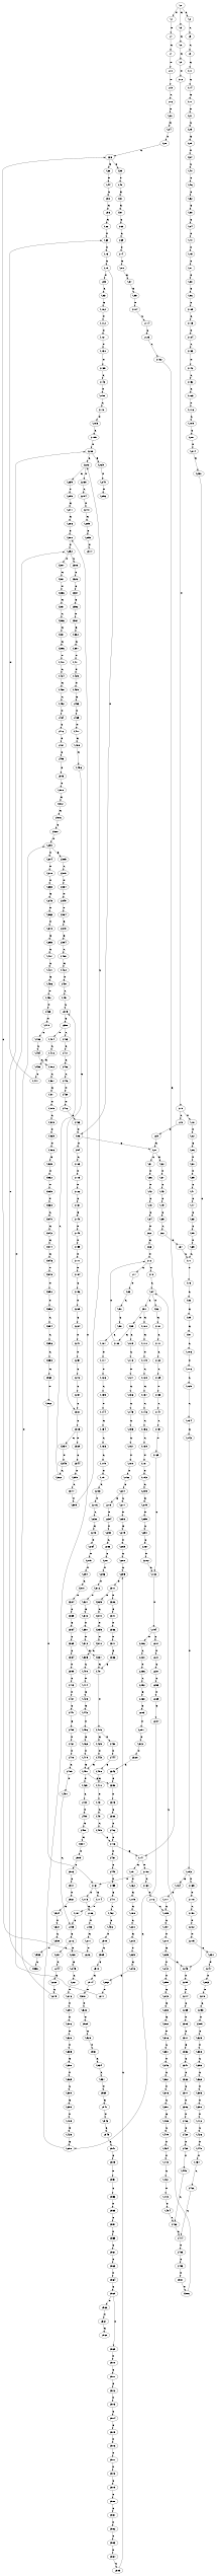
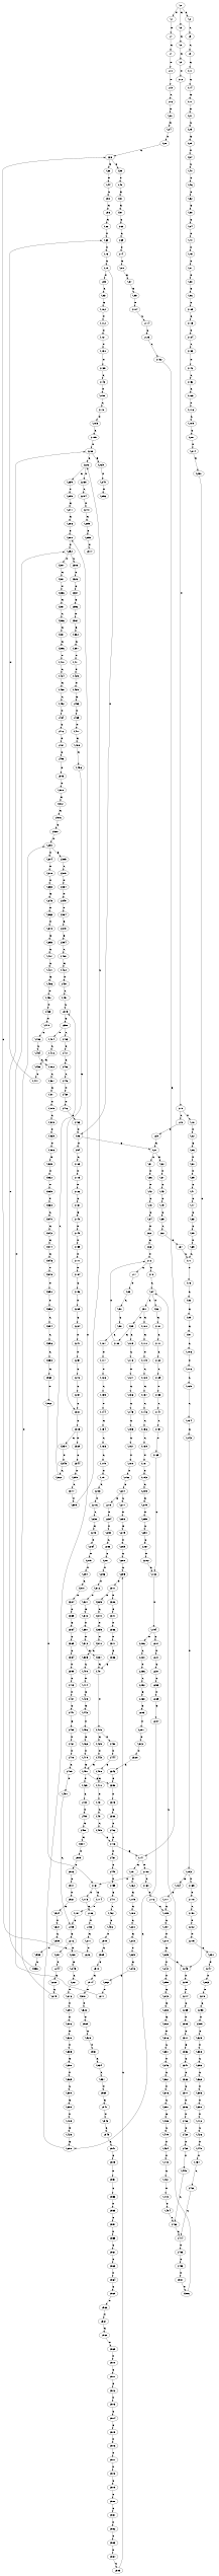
  strict digraph {
    S0
    S1
    S2
    S3
    S4
    S5
    S6
    S7
    S8
    S9
    S10
    S11
    S12
    S13
    S14
    S15
    S16
    S17
    S18
    S19
    S20
    S21
    S22
    S23
    S24
    S25
    S26
    S27
    S28
    S29
    S30
    S31
    S32
    S33
    S34
    S35
    S36
    S37
    S38
    S39
    S40
    S41
    S42
    S43
    S44
    S45
    S46
    S47
    S48
    S49
    S50
    S51
    S52
    S53
    S54
    S55
    S56
    S57
    S58
    S59
    S60
    S61
    S62
    S63
    S64
    S65
    S66
    S67
    S68
    S69
    S70
    S71
    S72
    S73
    S74
    S75
    S76
    S77
    S78
    S79
    S80
    S81
    S82
    S83
    S84
    S85
    S86
    S87
    S88
    S89
    S90
    S91
    S92
    S93
    S94
    S95
    S96
    S97
    S98
    S99
    S100
    S101
    S102
    S103
    S104
    S105
    S106
    S107
    S108
    S109
    S110
    S111
    S112
    S113
    S114
    S115
    S116
    S117
    S118
    S119
    S120
    S121
    S122
    S123
    S124
    S125
    S126
    S127
    S128
    S129
    S130
    S131
    S132
    S133
    S134
    S135
    S136
    S137
    S138
    S139
    S140
    S141
    S142
    S143
    S144
    S145
    S146
    S147
    S148
    S149
    S150
    S151
    S152
    S153
    S154
    S155
    S156
    S157
    S158
    S159
    S160
    S161
    S162
    S163
    S164
    S165
    S166
    S167
    S168
    S169
    S170
    S171
    S172
    S173
    S174
    S175
    S176
    S177
    S178
    S179
    S180
    S181
    S182
    S183
    S184
    S185
    S186
    S187
    S188
    S189
    S190
    S191
    S192
    S193
    S194
    S195
    S196
    S197
    S198
    S199
    S200
    S201
    S202
    S203
    S204
    S205
    S206
    S207
    S208
    S209
    S210
    S211
    S212
    S213
    S214
    S215
    S216
    S217
    S218
    S219
    S220
    S221
    S222
    S223
    S224
    S225
    S226
    S227
    S228
    S229
    S230
    S231
    S232
    S233
    S234
    S235
    S236
    S237
    S238
    S239
    S240
    S241
    S242
    S243
    S244
    S245
    S246
    S247
    S248
    S249
    S250
    S251
    S252
    S253
    S254
    S255
    S256
    S257
    S258
    S259
    S260
    S261
    S262
    S263
    S264
    S265
    S266
    S267
    S268
    S269
    S270
    S271
    S272
    S273
    S274
    S275
    S276
    S277
    S278
    S279
    S280
    S281
    S282
    S283
    S284
    S285
    S286
    S287
    S288
    S289
    S290
    S291
    S292
    S293
    S294
    S295
    S296
    S297
    S298
    S299
    S300
    S301
    S302
    S303
    S304
    S305
    S306
    S307
    S308
    S309
    S310
    S311
    S312
    S313
    S314
    S315
    S316
    S317
    S318
    S319
    S320
    S321
    S322
    S323
    S324
    S325
    S326
    S327
    S328
    S329
    S330
    S331
    S332
    S333
    S334
    S335
    S336
    S337
    S338
    S339
    S340
    S341
    S342
    S343
    S344
    S345
    S346
    S347
    S348
    S349
    S350
    S351
    S352
    S353
    S354
    S355
    S356
    S357
    S358
    S359
    S360
    S361
    S362
    S363
    S364
    S365
    S366
    S367
    S368
    S369
    S370
    S371
    S372
    S373
    S374
    S375
    S376
    S377
    S378
    S379
    S380
    S381
    S382
    S383
    S384
    S385
    S386
    S387
    S388
    S389
    S390
    S391
    S392
    S393
    S394
    S395
    S396
    S397
    S398
    S399
    S400
    S401
    S402
    S403
    S404
    S405
    S406
    S407
    S408
    S409
    S410
    S411
    S412
    S413
    S414
    S415
    S416
    S417
    S418
    S419
    S420
    S421
    S422
    S423
    S424
    S425
    S426
    S427
    S428
    S429
    S430
    S431
    S432
    S433
    S434
    S435
    S436
    S437
    S438
    S439
    S440
    S441
    S442
    S443
    S444
    S445
    S446
    S447
    S448
    S449
    S450
    S451
    S452
    S453
    S454
    S455
    S456
    S457
    S458
    S459
    S460
    S461
    S462
    S463
    S464
    S465
    S466
    S467
    S468
    S469
    S470
    S471
    S472
    S473
    S474
    S475
    S476
    S477
    S478
    S479
    S480
    S481
    S482
    S483
    S484
    S485
    S486
    S487
    S488
    S489
    S490
    S491
    S492
    S493
    S494
    S495
    S496
    S497
    S498
    S499
    S500
    S501
    S502
    S503
    S504
    S505
    S506
    S507
    S508
    S509
    S510
    S511
    S512
    S513
    S514
    S515
    S516
    S517
    S518
    S519
    S520
    S521
    S522
    S523
    S524
    S525
    S526
    S527
    S528
    S529
    S530
    S531
    S532
    S533
    S534
    S535
    S536
    S537
    S538
    S539
    S540
    S541
    S542
    S543
    S544
    S545
    S546
    S547
    S548
    S549
    S550
    S551
    S552
    S553
    S554
    S555
    S556
    S557
    S558
    S559
    S560
    S561
    S562
    S563
    S564
    S565
    S566
    S567
    S568
    S569
    S570
    S571
    S572
    S573
    S574
    S575
    S576
    S577
    S578
    S579
    S580
    S581
    S582
    S583
    S584
    S585
    S0 -> S1 [label=A]
    S0 -> S2 [label=C]
    S0 -> S3 [label=G]
    S1 -> S4 [label=A]
    S2 -> S5 [label=G]
    S3 -> S6 [label=G]
    S4 -> S7 [label=G]
    S5 -> S8 [label=C]
    S6 -> S9 [label=G]
    S7 -> S10 [label=A]
    S8 -> S11 [label=G]
    S9 -> S12 [label=A]
    S10 -> S13 [label=A]
    S11 -> S14 [label=C]
    S12 -> S15 [label=A]
    S13 -> S16 [label=G]
    S14 -> S17 [label=G]
    S15 -> S18 [label=T]
    S15 -> S19 [label=C]
    S16 -> S20 [label=T]
    S17 -> S21 [label=T]
    S18 -> S22 [label=T]
    S19 -> S23 [label=T]
    S20 -> S24 [label=G]
    S21 -> S25 [label=C]
    S22 -> S26 [label=G]
    S23 -> S27 [label=G]
    S24 -> S28 [label=T]
    S25 -> S29 [label=G]
    S26 -> S30 [label=A]
    S27 -> S31 [label=C]
    S27 -> S32 [label=G]
    S28 -> S33 [label=C]
    S29 -> S34 [label=A]
    S30 -> S35 [label=A]
    S31 -> S36 [label=A]
    S32 -> S37 [label=A]
    S33 -> S38 [label=G]
    S33 -> S39 [label=C]
    S34 -> S40 [label=C]
    S35 -> S41 [label=C]
    S36 -> S42 [label=A]
    S37 -> S43 [label=C]
    S38 -> S44 [label=T]
    S39 -> S45 [label=T]
    S40 -> S46 [label=G]
    S41 -> S47 [label=C]
    S42 -> S48 [label=C]
    S43 -> S49 [label=C]
    S44 -> S50 [label=C]
    S45 -> S51 [label=G]
    S46 -> S52 [label=C]
    S47 -> S53 [label=C]
    S48 -> S54 [label=C]
    S49 -> S55 [label=C]
    S50 -> S56 [label=G]
    S51 -> S57 [label=G]
    S52 -> S58 [label=G]
    S53 -> S59 [label=G]
    S54 -> S60 [label=A]
    S55 -> S61 [label=G]
    S56 -> S62 [label=G]
    S57 -> S63 [label=C]
    S58 -> S64 [label=C]
    S59 -> S65 [label=T]
    S60 -> S66 [label=G]
    S61 -> S67 [label=T]
    S62 -> S68 [label=A]
    S63 -> S69 [label=C]
    S64 -> S70 [label=C]
    S65 -> S71 [label=C]
    S66 -> S72 [label=A]
    S67 -> S71 [label=C]
    S68 -> S73 [label=A]
    S69 -> S74 [label=T]
    S70 -> S75 [label=T]
    S71 -> S76 [label=T]
    S72 -> S77 [label=C]
    S72 -> S78 [label=A]
    S73 -> S79 [label=C]
    S74 -> S80 [label=G]
    S75 -> S81 [label=C]
    S76 -> S82 [label=C]
    S77 -> S83 [label=T]
    S78 -> S84 [label=C]
    S79 -> S85 [label=A]
    S79 -> S86 [label=T]
    S80 -> S87 [label=G]
    S81 -> S88 [label=G]
    S82 -> S89 [label=G]
    S83 -> S90 [label=C]
    S84 -> S91 [label=C]
    S84 -> S92 [label=A]
    S85 -> S93 [label=C]
    S86 -> S27 [label=G]
    S86 -> S94 [label=A]
    S87 -> S95 [label=G]
    S88 -> S96 [label=G]
    S89 -> S97 [label=G]
    S90 -> S98 [label=C]
    S91 -> S99 [label=A]
    S91 -> S100 [label=G]
    S92 -> S101 [label=G]
    S93 -> S102 [label=G]
    S94 -> S103 [label=C]
    S95 -> S104 [label=T]
    S96 -> S105 [label=G]
    S97 -> S106 [label=C]
    S98 -> S107 [label=C]
    S99 -> S108 [label=G]
    S99 -> S109 [label=C]
    S100 -> S110 [label=G]
    S101 -> S111 [label=C]
    S102 -> S112 [label=A]
    S103 -> S113 [label=A]
    S104 -> S114 [label=C]
    S105 -> S115 [label=C]
    S106 -> S116 [label=A]
    S107 -> S117 [label=A]
    S108 -> S72 [label=A]
    S109 -> S118 [label=C]
    S110 -> S119 [label=A]
    S111 -> S120 [label=C]
    S112 -> S121 [label=A]
    S113 -> S122 [label=A]
    S114 -> S123 [label=C]
    S115 -> S124 [label=T]
    S116 -> S125 [label=C]
    S117 -> S126 [label=T]
    S118 -> S127 [label=A]
    S119 -> S128 [label=C]
    S120 -> S129 [label=G]
    S121 -> S130 [label=T]
    S122 -> S131 [label=C]
    S123 -> S132 [label=C]
    S124 -> S133 [label=C]
    S125 -> S134 [label=C]
    S126 -> S135 [label=C]
    S127 -> S136 [label=C]
    S128 -> S137 [label=G]
    S129 -> S138 [label=T]
    S130 -> S139 [label=A]
    S131 -> S140 [label=G]
    S132 -> S141 [label=G]
    S133 -> S142 [label=A]
    S134 -> S143 [label=G]
    S135 -> S144 [label=T]
    S136 -> S145 [label=C]
    S137 -> S146 [label=C]
    S138 -> S147 [label=C]
    S139 -> S148 [label=G]
    S140 -> S149 [label=A]
    S141 -> S150 [label=A]
    S141 -> S151 [label=G]
    S142 -> S152 [label=C]
    S143 -> S153 [label=A]
    S144 -> S154 [label=G]
    S145 -> S155 [label=C]
    S146 -> S156 [label=C]
    S147 -> S157 [label=C]
    S148 -> S158 [label=T]
    S149 -> S159 [label=A]
    S150 -> S160 [label=G]
    S150 -> S161 [label=A]
    S151 -> S162 [label=A]
    S152 -> S163 [label=G]
    S153 -> S164 [label=G]
    S153 -> S165 [label=A]
    S154 -> S166 [label=C]
    S155 -> S167 [label=C]
    S156 -> S168 [label=C]
    S157 -> S169 [label=T]
    S158 -> S170 [label=C]
    S159 -> S171 [label=A]
    S160 -> S172 [label=T]
    S161 -> S173 [label=A]
    S161 -> S174 [label=G]
    S162 -> S175 [label=G]
    S163 -> S176 [label=T]
    S164 -> S177 [label=T]
    S165 -> S178 [label=T]
    S166 -> S179 [label=C]
    S167 -> S180 [label=T]
    S168 -> S181 [label=A]
    S169 -> S182 [label=C]
    S170 -> S183 [label=T]
    S171 -> S184 [label=A]
    S172 -> S185 [label=C]
    S173 -> S186 [label=G]
    S174 -> S187 [label=T]
    S175 -> S188 [label=G]
    S176 -> S189 [label=C]
    S177 -> S185 [label=C]
    S178 -> S190 [label=G]
    S179 -> S191 [label=A]
    S180 -> S192 [label=T]
    S181 -> S193 [label=T]
    S182 -> S194 [label=T]
    S183 -> S195 [label=C]
    S184 -> S196 [label=C]
    S185 -> S197 [label=C]
    S186 -> S198 [label=T]
    S187 -> S199 [label=C]
    S188 -> S200 [label=C]
    S189 -> S201 [label=C]
    S190 -> S202 [label=T]
    S191 -> S203 [label=G]
    S192 -> S204 [label=C]
    S193 -> S205 [label=C]
    S194 -> S206 [label=T]
    S194 -> S207 [label=G]
    S195 -> S208 [label=T]
    S196 -> S209 [label=A]
    S197 -> S210 [label=A]
    S198 -> S211 [label=G]
    S199 -> S212 [label=G]
    S200 -> S213 [label=G]
    S201 -> S214 [label=A]
    S202 -> S215 [label=A]
    S203 -> S216 [label=T]
    S204 -> S217 [label=C]
    S204 -> S218 [label=G]
    S205 -> S219 [label=G]
    S206 -> S220 [label=C]
    S207 -> S221 [label=T]
    S208 -> S222 [label=C]
    S208 -> S223 [label=G]
    S209 -> S224 [label=G]
    S210 -> S225 [label=G]
    S211 -> S226 [label=T]
    S212 -> S227 [label=C]
    S212 -> S228 [label=A]
    S213 -> S229 [label=T]
    S214 -> S230 [label=G]
    S215 -> S231 [label=G]
    S216 -> S232 [label=C]
    S217 -> S233 [label=T]
    S218 -> S234 [label=A]
    S219 -> S235 [label=T]
    S220 -> S236 [label=T]
    S221 -> S237 [label=C]
    S222 -> S238 [label=T]
    S222 -> S239 [label=G]
    S223 -> S240 [label=T]
    S224 -> S241 [label=A]
    S225 -> S242 [label=T]
    S225 -> S243 [label=C]
    S226 -> S33 [label=C]
    S227 -> S244 [label=G]
    S228 -> S245 [label=G]
    S229 -> S246 [label=G]
    S230 -> S243 [label=C]
    S231 -> S247 [label=T]
    S232 -> S248 [label=G]
    S233 -> S249 [label=G]
    S234 -> S250 [label=T]
    S235 -> S251 [label=C]
    S236 -> S252 [label=C]
    S237 -> S253 [label=G]
    S238 -> S254 [label=G]
    S239 -> S255 [label=T]
    S240 -> S256 [label=A]
    S241 -> S257 [label=A]
    S242 -> S258 [label=A]
    S243 -> S259 [label=T]
    S244 -> S260 [label=G]
    S245 -> S261 [label=G]
    S246 -> S262 [label=G]
    S247 -> S263 [label=T]
    S248 -> S264 [label=T]
    S249 -> S265 [label=T]
    S250 -> S266 [label=C]
    S251 -> S267 [label=C]
    S252 -> S268 [label=G]
    S253 -> S269 [label=T]
    S254 -> S270 [label=A]
    S255 -> S271 [label=G]
    S257 -> S272 [label=G]
    S258 -> S273 [label=G]
    S259 -> S274 [label=T]
    S260 -> S275 [label=C]
    S261 -> S276 [label=T]
    S262 -> S277 [label=T]
    S263 -> S278 [label=T]
    S264 -> S279 [label=A]
    S265 -> S280 [label=C]
    S266 -> S281 [label=G]
    S267 -> S282 [label=T]
    S268 -> S283 [label=G]
    S269 -> S284 [label=G]
    S270 -> S285 [label=G]
    S271 -> S286 [label=G]
    S272 -> S287 [label=G]
    S273 -> S288 [label=G]
    S274 -> S289 [label=C]
    S275 -> S290 [label=T]
    S276 -> S291 [label=A]
    S277 -> S292 [label=A]
    S278 -> S293 [label=C]
    S279 -> S294 [label=A]
    S280 -> S295 [label=C]
    S281 -> S296 [label=T]
    S282 -> S182 [label=C]
    S283 -> S297 [label=A]
    S284 -> S298 [label=G]
    S285 -> S299 [label=T]
    S286 -> S300 [label=T]
    S287 -> S301 [label=G]
    S288 -> S302 [label=G]
    S289 -> S303 [label=A]
    S290 -> S304 [label=A]
    S290 -> S305 [label=G]
    S291 -> S306 [label=T]
    S292 -> S307 [label=T]
    S292 -> S308 [label=C]
    S293 -> S309 [label=A]
    S294 -> S310 [label=G]
    S295 -> S311 [label=T]
    S296 -> S312 [label=T]
    S297 -> S313 [label=G]
    S298 -> S300 [label=T]
    S299 -> S314 [label=A]
    S300 -> S292 [label=A]
    S301 -> S315 [label=G]
    S302 -> S316 [label=T]
    S303 -> S317 [label=C]
    S304 -> S318 [label=T]
    S305 -> S319 [label=G]
    S306 -> S320 [label=A]
    S307 -> S321 [label=G]
    S308 -> S322 [label=C]
    S309 -> S323 [label=C]
    S310 -> S324 [label=A]
    S311 -> S325 [label=A]
    S311 -> S326 [label=T]
    S312 -> S327 [label=T]
    S313 -> S328 [label=A]
    S315 -> S329 [label=T]
    S315 -> S330 [label=G]
    S316 -> S331 [label=C]
    S317 -> S332 [label=G]
    S318 -> S333 [label=A]
    S319 -> S334 [label=A]
    S320 -> S335 [label=A]
    S321 -> S336 [label=A]
    S322 -> S337 [label=G]
    S323 -> S338 [label=T]
    S324 -> S339 [label=C]
    S325 -> S340 [label=C]
    S326 -> S341 [label=G]
    S327 -> S342 [label=G]
    S328 -> S343 [label=G]
    S329 -> S344 [label=C]
    S330 -> S345 [label=T]
    S331 -> S346 [label=A]
    S332 -> S347 [label=C]
    S333 -> S348 [label=G]
    S334 -> S349 [label=A]
    S335 -> S350 [label=G]
    S336 -> S351 [label=G]
    S337 -> S352 [label=G]
    S338 -> S353 [label=C]
    S339 -> S354 [label=G]
    S340 -> S355 [label=T]
    S341 -> S356 [label=T]
    S342 -> S357 [label=T]
    S343 -> S358 [label=G]
    S344 -> S359 [label=T]
    S345 -> S360 [label=C]
    S346 -> S361 [label=C]
    S347 -> S362 [label=C]
    S348 -> S363 [label=T]
    S349 -> S364 [label=T]
    S350 -> S365 [label=T]
    S351 -> S366 [label=C]
    S352 -> S367 [label=T]
    S353 -> S368 [label=C]
    S354 -> S369 [label=G]
    S355 -> S370 [label=A]
    S356 -> S371 [label=A]
    S357 -> S372 [label=A]
    S358 -> S373 [label=T]
    S359 -> S374 [label=C]
    S360 -> S375 [label=C]
    S361 -> S376 [label=T]
    S362 -> S377 [label=C]
    S363 -> S378 [label=A]
    S364 -> S379 [label=G]
    S365 -> S380 [label=C]
    S366 -> S381 [label=G]
    S367 -> S382 [label=G]
    S368 -> S383 [label=T]
    S369 -> S384 [label=C]
    S370 -> S385 [label=C]
    S371 -> S386 [label=G]
    S372 -> S387 [label=G]
    S373 -> S388 [label=C]
    S374 -> S389 [label=T]
    S375 -> S390 [label=G]
    S376 -> S391 [label=C]
    S377 -> S392 [label=T]
    S378 -> S393 [label=G]
    S379 -> S394 [label=G]
    S380 -> S395 [label=G]
    S381 -> S396 [label=G]
    S382 -> S397 [label=G]
    S383 -> S398 [label=T]
    S384 -> S399 [label=T]
    S385 -> S400 [label=C]
    S386 -> S401 [label=G]
    S387 -> S401 [label=G]
    S388 -> S402 [label=C]
    S389 -> S222 [label=C]
    S390 -> S403 [label=C]
    S390 -> S404 [label=T]
    S391 -> S405 [label=G]
    S392 -> S406 [label=T]
    S393 -> S407 [label=C]
    S394 -> S408 [label=G]
    S395 -> S409 [label=T]
    S396 -> S410 [label=T]
    S397 -> S411 [label=T]
    S398 -> S412 [label=T]
    S399 -> S413 [label=C]
    S400 -> S414 [label=A]
    S401 -> S415 [label=A]
    S402 -> S416 [label=C]
    S403 -> S417 [label=C]
    S404 -> S418 [label=C]
    S405 -> S419 [label=C]
    S406 -> S420 [label=C]
    S407 -> S421 [label=C]
    S408 -> S422 [label=G]
    S409 -> S423 [label=G]
    S410 -> S424 [label=C]
    S411 -> S425 [label=T]
    S412 -> S426 [label=C]
    S413 -> S427 [label=T]
    S414 -> S428 [label=G]
    S415 -> S429 [label=G]
    S415 -> S430 [label=A]
    S416 -> S141 [label=G]
    S416 -> S431 [label=A]
    S417 -> S432 [label=G]
    S418 -> S433 [label=G]
    S419 -> S434 [label=T]
    S420 -> S435 [label=A]
    S421 -> S436 [label=G]
    S422 -> S437 [label=T]
    S423 -> S298 [label=G]
    S424 -> S438 [label=G]
    S425 -> S439 [label=A]
    S426 -> S440 [label=A]
    S427 -> S441 [label=C]
    S428 -> S442 [label=G]
    S429 -> S443 [label=A]
    S430 -> S444 [label=A]
    S431 -> S445 [label=G]
    S432 -> S446 [label=G]
    S433 -> S447 [label=G]
    S434 -> S448 [label=T]
    S435 -> S449 [label=T]
    S436 -> S450 [label=A]
    S437 -> S451 [label=C]
    S438 -> S452 [label=C]
    S439 -> S453 [label=G]
    S440 -> S454 [label=T]
    S441 -> S455 [label=G]
    S442 -> S456 [label=A]
    S443 -> S457 [label=G]
    S444 -> S458 [label=G]
    S445 -> S459 [label=A]
    S446 -> S460 [label=A]
    S447 -> S68 [label=A]
    S448 -> S461 [label=C]
    S449 -> S462 [label=C]
    S450 -> S463 [label=A]
    S451 -> S375 [label=C]
    S452 -> S464 [label=A]
    S453 -> S465 [label=A]
    S454 -> S466 [label=C]
    S455 -> S467 [label=A]
    S456 -> S468 [label=G]
    S457 -> S358 [label=G]
    S457 -> S469 [label=T]
    S458 -> S470 [label=G]
    S459 -> S471 [label=G]
    S460 -> S472 [label=A]
    S461 -> S473 [label=A]
    S462 -> S474 [label=C]
    S463 -> S475 [label=A]
    S464 -> S476 [label=C]
    S465 -> S477 [label=A]
    S466 -> S474 [label=C]
    S467 -> S478 [label=A]
    S468 -> S479 [label=A]
    S469 -> S480 [label=C]
    S470 -> S481 [label=T]
    S471 -> S482 [label=C]
    S472 -> S483 [label=C]
    S473 -> S484 [label=T]
    S474 -> S485 [label=A]
    S475 -> S486 [label=C]
    S476 -> S487 [label=G]
    S477 -> S488 [label=G]
    S478 -> S489 [label=G]
    S479 -> S457 [label=G]
    S480 -> S490 [label=A]
    S481 -> S491 [label=C]
    S482 -> S492 [label=C]
    S483 -> S86 [label=T]
    S484 -> S462 [label=C]
    S485 -> S493 [label=G]
    S486 -> S494 [label=C]
    S487 -> S495 [label=C]
    S488 -> S496 [label=G]
    S489 -> S497 [label=T]
    S490 -> S498 [label=G]
    S491 -> S499 [label=C]
    S492 -> S500 [label=A]
    S493 -> S501 [label=A]
    S494 -> S502 [label=C]
    S495 -> S503 [label=G]
    S496 -> S301 [label=G]
    S497 -> S199 [label=C]
    S498 -> S504 [label=G]
    S499 -> S416 [label=C]
    S500 -> S505 [label=C]
    S501 -> S506 [label=A]
    S502 -> S507 [label=C]
    S503 -> S508 [label=C]
    S504 -> S509 [label=A]
    S505 -> S510 [label=G]
    S506 -> S84 [label=C]
    S507 -> S511 [label=G]
    S508 -> S512 [label=G]
    S509 -> S513 [label=C]
    S510 -> S514 [label=G]
    S511 -> S515 [label=A]
    S512 -> S516 [label=G]
    S513 -> S517 [label=C]
    S514 -> S518 [label=T]
    S515 -> S519 [label=C]
    S516 -> S520 [label=C]
    S517 -> S521 [label=A]
    S518 -> S522 [label=T]
    S519 -> S523 [label=T]
    S520 -> S290 [label=T]
    S521 -> S524 [label=G]
    S522 -> S525 [label=A]
    S523 -> S526 [label=A]
    S524 -> S527 [label=T]
    S525 -> S528 [label=C]
    S526 -> S529 [label=G]
    S527 -> S530 [label=C]
    S528 -> S531 [label=T]
    S529 -> S532 [label=A]
    S530 -> S533 [label=T]
    S531 -> S534 [label=G]
    S532 -> S535 [label=A]
    S533 -> S536 [label=C]
    S534 -> S537 [label=C]
    S535 -> S538 [label=T]
    S536 -> S208 [label=T]
    S537 -> S539 [label=A]
    S538 -> S540 [label=C]
    S539 -> S541 [label=G]
    S540 -> S542 [label=G]
    S541 -> S543 [label=A]
    S542 -> S544 [label=G]
    S543 -> S545 [label=C]
    S544 -> S546 [label=G]
    S545 -> S547 [label=G]
    S546 -> S548 [label=T]
    S547 -> S549 [label=G]
    S548 -> S550 [label=A]
    S549 -> S551 [label=A]
    S550 -> S552 [label=T]
    S551 -> S553 [label=C]
    S552 -> S554 [label=C]
    S553 -> S555 [label=A]
    S554 -> S556 [label=C]
    S555 -> S557 [label=C]
    S556 -> S558 [label=C]
    S557 -> S559 [label=A]
    S558 -> S560 [label=G]
    S559 -> S561 [label=C]
    S560 -> S562 [label=A]
    S561 -> S563 [label=C]
    S562 -> S161 [label=A]
    S563 -> S564 [label=T]
    S564 -> S565 [label=C]
    S565 -> S566 [label=T]
    S566 -> S567 [label=A]
    S567 -> S568 [label=G]
-   S565 -> S569 [label=A]
+   S568 -> S569 [label=A]
    S569 -> S570 [label=A]
    S570 -> S571 [label=C]
    S571 -> S572 [label=G]
    S572 -> S573 [label=A]
    S573 -> S574 [label=C]
    S574 -> S575 [label=G]
    S575 -> S576 [label=T]
    S576 -> S577 [label=G]
    S577 -> S578 [label=T]
    S578 -> S579 [label=C]
    S579 -> S580 [label=C]
    S580 -> S581 [label=C]
    S581 -> S582 [label=T]
    S582 -> S583 [label=G]
    S583 -> S584 [label=T]
    S584 -> S585 [label=C]
    S585 -> S295 [label=C]
  }
